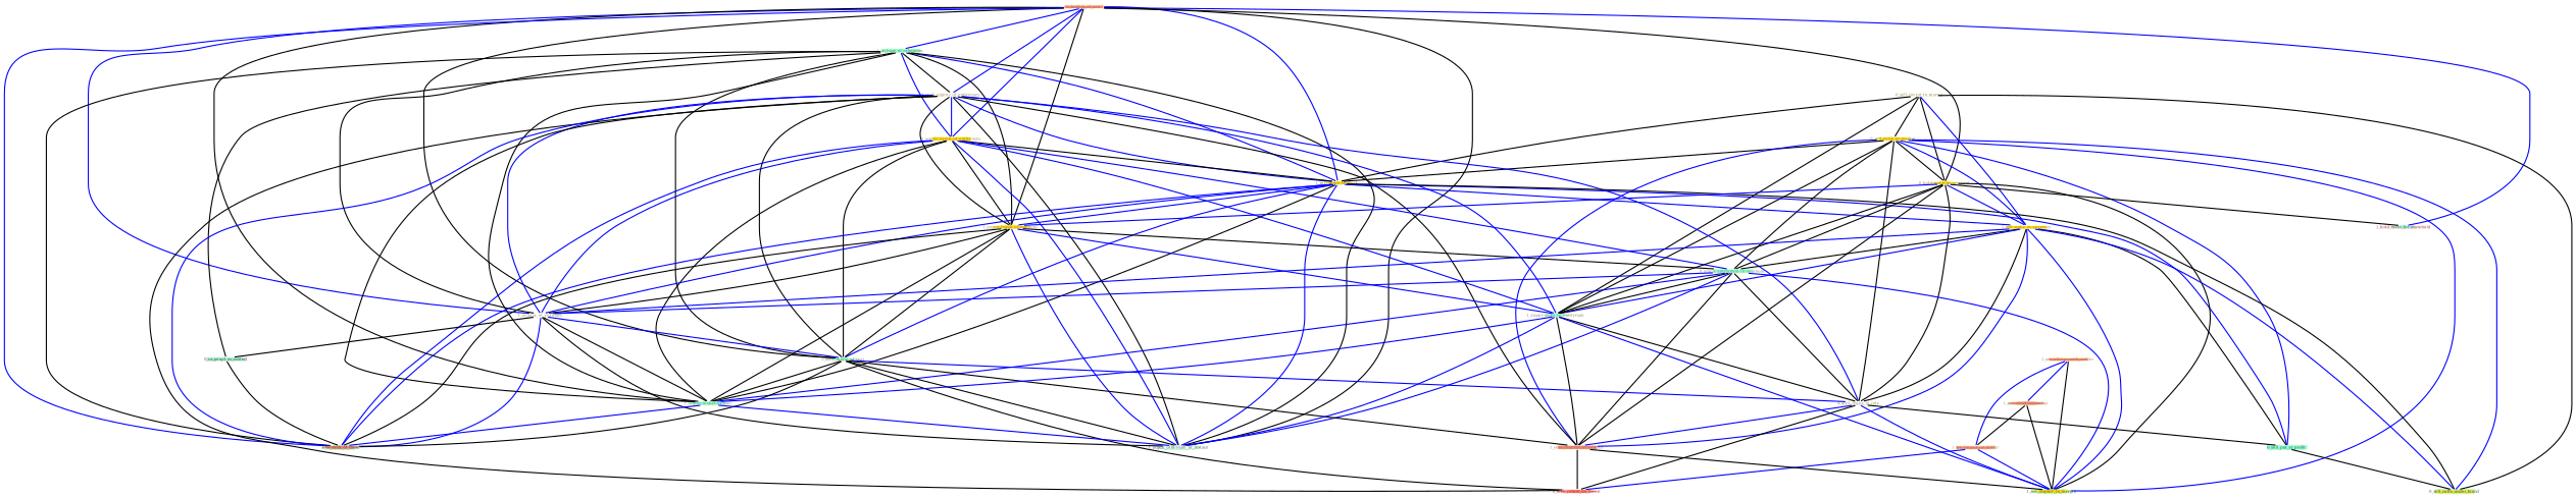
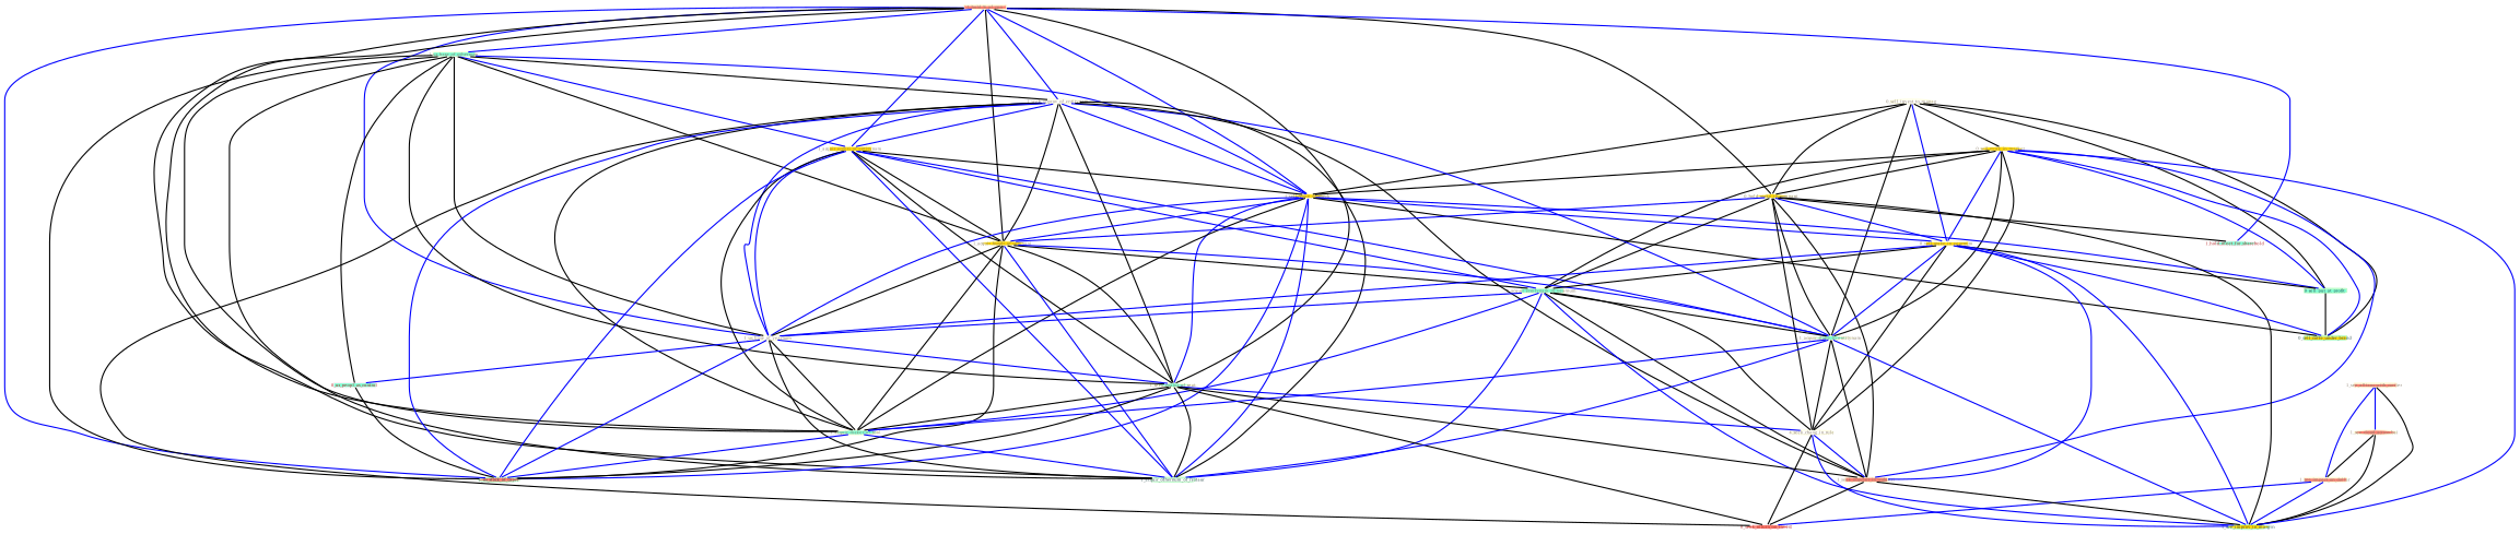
  graph {
    fontname="PT Serif"
    node [color="#ffffe0" fillcolor=gold fixedsize=true fontcolor="#8b7d6b" fontname="PT Serif" fontsize=4 shape=ellipse style=filled]
    edge [color=black fontname="PT Serif" w=1]
    n1 [fillcolor=white height=.06 label="0_sell_invest_to_manag" width=.5]
    "1_see_allianc_with_carrier " [fillcolor=salmon height=.06 shape=cylinder width=.5]
    "1_see_cloud_across_bai " [fillcolor=salmon height=.06 width=.5]
    "1_hold_%_of_yen " [fillcolor=salmon height=.06 shape=cylinder width=.5]
    "0_sell_milk_in_market " [height=.06 width=.5]
    "1_us_base_of_othernum " [fillcolor=aquamarine height=.06 shape=box width=.5]
    "1_seek_approv_of_entitynam " [fillcolor=white height=.06 width=.5]
    "1_acquir_equiti_of_entitynam " [height=.06 shape=box width=.5]
    "1_see_impact_on_dollar " [fillcolor=salmon height=.06 shape=cylinder width=.5]
    "1_sell_some_of_check " [height=.06 shape=diamond width=.5]
    "0_hold_stake_in_compani " [height=.06 shape=diamond width=.5]
    "1_acquir_hundr_of_compani " [height=.06 width=.5]
    "0_sell_stake_in_yearnum " [height=.06 shape=cylinder width=.5]
    "0_acquir_entitynam_in_yearnum " [fillcolor=aquamarine height=.06 shape=box width=.5]
    "1_us_base_of_yearnum " [fillcolor=white height=.06 width=.5]
    "1_seek_major_of_seat " [fillcolor=aquamarine height=.06 shape=diamond width=.5]
    "1_acquir_stake_in_entitynam " [fillcolor=aquamarine height=.06 shape=diamond width=.5]
    n18 [fillcolor=white height=.06 label="4_seek_chang_in_rule" width=.5]
    "1_seek_acquisit_in_industri " [fillcolor=salmon height=.06 shape=box width=.5]
    "1_acquir_maker_of_tool " [fillcolor=aquamarine height=.06 width=.5]
    "0_us_peopl_as_control " [color="#fff0f5" fillcolor=aquamarine fontcolor="#b22222" height=.06 shape=box width=.5]
    "0_seek_return_on_invest " [color="#fff0f5" fillcolor=salmon fontcolor="#b22222" height=.06 width=.5]
-   "1_hold_meet_for_sharehold " [color="#fff0f5" fillcolor=aquamarine fontcolor="#b22222" height=.06 shape=diamond width=.5]
+   "1_hold_meet_for_sharehold " [color="#fff0f5" fillcolor=aquamarine fontcolor="#b22222" height=.06 width=.5]
    "0_sell_put_at_profit " [color="#BDFCC9" fillcolor=aquamarine fontcolor="#2f4f4f" height=.06 shape=cylinder width=.5]
    "0_sell_coffe_under_brand " [color="#BDFCC9" fontcolor="#2f4f4f" height=.06 shape=cylinder width=.5]
    "1_see_improv_in_margin " [color="#BDFCC9" fontcolor="#2f4f4f" height=.06 width=.5]
    "1_us_stock_of_capit " [color="#BDFCC9" fillcolor=salmon fontcolor="#2f4f4f" height=.06 width=.5]
-   "1_acquir_othernum_of_restaur " [color="#BDFCC9" fillcolor=white fontcolor="#2f4f4f" height=.06 width=.5]
+   "1_acquir_othernum_of_restaur " [color="#BDFCC9" fillcolor=white fontcolor="#2f4f4f" height=.06 shape=cylinder width=.5]
    subgraph sub_1 {
      n1
      "1_see_allianc_with_carrier "
      "1_see_cloud_across_bai "
      "1_hold_%_of_yen "
      "0_sell_milk_in_market "
      "1_us_base_of_othernum "
      "1_seek_approv_of_entitynam "
      "1_acquir_equiti_of_entitynam "
      "1_see_impact_on_dollar "
      "1_sell_some_of_check "
      "0_hold_stake_in_compani "
      "1_acquir_hundr_of_compani "
      "0_sell_stake_in_yearnum "
      "0_acquir_entitynam_in_yearnum "
      "1_us_base_of_yearnum "
      "1_seek_major_of_seat "
      "1_acquir_stake_in_entitynam "
      n18
      "1_seek_acquisit_in_industri "
      "1_acquir_maker_of_tool "
    }
    subgraph sub_2 {
      "0_us_peopl_as_control "
      "0_seek_return_on_invest "
      "1_hold_meet_for_sharehold "
    }
    n1 -- "0_sell_milk_in_market "
    n1 -- "1_sell_some_of_check "
    n1 -- "0_hold_stake_in_compani "
    n1 -- "0_sell_stake_in_yearnum " [color=blue w=2]
    n1 -- "1_acquir_stake_in_entitynam "
-   n18 -- "0_sell_put_at_profit "
+   n1 -- "0_sell_put_at_profit "
    n1 -- "0_sell_coffe_under_brand "
    "1_see_allianc_with_carrier " -- "1_see_cloud_across_bai " [color=blue]
    "1_see_allianc_with_carrier " -- "1_see_impact_on_dollar " [color=blue]
    "1_see_allianc_with_carrier " -- "1_see_improv_in_margin "
    "1_see_cloud_across_bai " -- "1_see_impact_on_dollar "
    "1_see_cloud_across_bai " -- "1_see_improv_in_margin "
    "1_hold_%_of_yen " -- "1_us_base_of_othernum " [color=blue]
    "1_hold_%_of_yen " -- "1_seek_approv_of_entitynam " [color=blue]
    "1_hold_%_of_yen " -- "1_acquir_equiti_of_entitynam " [color=blue]
    "1_hold_%_of_yen " -- "1_sell_some_of_check " [color=blue]
    "1_hold_%_of_yen " -- "0_hold_stake_in_compani "
    "1_hold_%_of_yen " -- "1_acquir_hundr_of_compani "
    "1_hold_%_of_yen " -- "1_us_base_of_yearnum " [color=blue]
    "1_hold_%_of_yen " -- "1_seek_major_of_seat "
    "1_hold_%_of_yen " -- "1_acquir_maker_of_tool "
    "1_hold_%_of_yen " -- "1_hold_meet_for_sharehold " [color=blue]
    "1_hold_%_of_yen " -- "1_us_stock_of_capit " [color=blue]
    "1_hold_%_of_yen " -- "1_acquir_othernum_of_restaur "
    "0_sell_milk_in_market " -- "1_sell_some_of_check "
    "0_sell_milk_in_market " -- "0_hold_stake_in_compani "
    "0_sell_milk_in_market " -- "0_sell_stake_in_yearnum " [color=blue w=2]
    "0_sell_milk_in_market " -- "0_acquir_entitynam_in_yearnum "
    "0_sell_milk_in_market " -- "1_acquir_stake_in_entitynam "
    "0_sell_milk_in_market " -- n18
    "0_sell_milk_in_market " -- "1_seek_acquisit_in_industri " [color=blue]
    "0_sell_milk_in_market " -- "0_sell_put_at_profit " [color=blue]
    "0_sell_milk_in_market " -- "0_sell_coffe_under_brand " [color=blue]
    "0_sell_milk_in_market " -- "1_see_improv_in_margin " [color=blue]
    "1_us_base_of_othernum " -- "1_seek_approv_of_entitynam "
    "1_us_base_of_othernum " -- "1_acquir_equiti_of_entitynam " [color=blue]
    "1_us_base_of_othernum " -- "1_sell_some_of_check " [color=blue]
    "1_us_base_of_othernum " -- "1_acquir_hundr_of_compani "
    "1_us_base_of_othernum " -- "1_us_base_of_yearnum " [w=3]
    "1_us_base_of_othernum " -- "1_seek_major_of_seat "
    "1_us_base_of_othernum " -- "1_acquir_maker_of_tool "
    "1_us_base_of_othernum " -- "0_us_peopl_as_control "
    "1_us_base_of_othernum " -- "1_us_stock_of_capit " [w=2]
    "1_us_base_of_othernum " -- "1_acquir_othernum_of_restaur "
    "1_seek_approv_of_entitynam " -- "1_acquir_equiti_of_entitynam " [color=blue w=2]
    "1_seek_approv_of_entitynam " -- "1_sell_some_of_check " [color=blue]
    "1_seek_approv_of_entitynam " -- "1_acquir_hundr_of_compani "
    "1_seek_approv_of_entitynam " -- "1_us_base_of_yearnum " [color=blue]
    "1_seek_approv_of_entitynam " -- "1_seek_major_of_seat " [w=2]
    "1_seek_approv_of_entitynam " -- "1_acquir_stake_in_entitynam " [color=blue]
-   "1_seek_approv_of_entitynam " -- n18 [color=blue]
    "1_seek_approv_of_entitynam " -- "1_seek_acquisit_in_industri "
    "1_seek_approv_of_entitynam " -- "1_acquir_maker_of_tool "
    "1_seek_approv_of_entitynam " -- "0_seek_return_on_invest "
    "1_seek_approv_of_entitynam " -- "1_us_stock_of_capit " [color=blue]
    "1_seek_approv_of_entitynam " -- "1_acquir_othernum_of_restaur "
    "1_acquir_equiti_of_entitynam " -- "1_sell_some_of_check "
    "1_acquir_equiti_of_entitynam " -- "1_acquir_hundr_of_compani " [w=2]
    "1_acquir_equiti_of_entitynam " -- "0_acquir_entitynam_in_yearnum " [color=blue]
    "1_acquir_equiti_of_entitynam " -- "1_us_base_of_yearnum " [color=blue]
    "1_acquir_equiti_of_entitynam " -- "1_seek_major_of_seat "
    "1_acquir_equiti_of_entitynam " -- "1_acquir_stake_in_entitynam " [color=blue w=2]
    "1_acquir_equiti_of_entitynam " -- "1_acquir_maker_of_tool " [w=2]
    "1_acquir_equiti_of_entitynam " -- "1_us_stock_of_capit " [color=blue]
    "1_acquir_equiti_of_entitynam " -- "1_acquir_othernum_of_restaur " [color=blue w=2]
    "1_see_impact_on_dollar " -- "0_seek_return_on_invest " [color=blue]
    "1_see_impact_on_dollar " -- "1_see_improv_in_margin " [color=blue]
    "1_sell_some_of_check " -- "1_acquir_hundr_of_compani " [color=blue]
    "1_sell_some_of_check " -- "0_sell_stake_in_yearnum " [color=blue]
    "1_sell_some_of_check " -- "1_us_base_of_yearnum " [color=blue]
    "1_sell_some_of_check " -- "1_seek_major_of_seat " [color=blue]
    "1_sell_some_of_check " -- "1_acquir_maker_of_tool "
    "1_sell_some_of_check " -- "0_sell_put_at_profit " [color=blue]
    "1_sell_some_of_check " -- "0_sell_coffe_under_brand "
    "1_sell_some_of_check " -- "1_us_stock_of_capit " [color=blue]
    "1_sell_some_of_check " -- "1_acquir_othernum_of_restaur " [color=blue]
    "0_hold_stake_in_compani " -- "1_acquir_hundr_of_compani " [color=blue]
    "0_hold_stake_in_compani " -- "0_sell_stake_in_yearnum " [color=blue w=2]
    "0_hold_stake_in_compani " -- "0_acquir_entitynam_in_yearnum "
    "0_hold_stake_in_compani " -- "1_acquir_stake_in_entitynam " [w=2]
    "0_hold_stake_in_compani " -- n18
    "0_hold_stake_in_compani " -- "1_seek_acquisit_in_industri "
    "0_hold_stake_in_compani " -- "1_hold_meet_for_sharehold "
    "0_hold_stake_in_compani " -- "1_see_improv_in_margin "
    "1_acquir_hundr_of_compani " -- "0_acquir_entitynam_in_yearnum "
    "1_acquir_hundr_of_compani " -- "1_us_base_of_yearnum "
    "1_acquir_hundr_of_compani " -- "1_seek_major_of_seat "
    "1_acquir_hundr_of_compani " -- "1_acquir_stake_in_entitynam " [color=blue]
    "1_acquir_hundr_of_compani " -- "1_acquir_maker_of_tool " [w=2]
    "1_acquir_hundr_of_compani " -- "1_us_stock_of_capit "
    "1_acquir_hundr_of_compani " -- "1_acquir_othernum_of_restaur " [color=blue w=2]
    "0_sell_stake_in_yearnum " -- "0_acquir_entitynam_in_yearnum " [w=2]
    "0_sell_stake_in_yearnum " -- "1_us_base_of_yearnum " [color=blue]
    "0_sell_stake_in_yearnum " -- "1_acquir_stake_in_entitynam " [color=blue w=2]
    "0_sell_stake_in_yearnum " -- n18
    "0_sell_stake_in_yearnum " -- "1_seek_acquisit_in_industri " [color=blue]
    "0_sell_stake_in_yearnum " -- "0_sell_put_at_profit "
    "0_sell_stake_in_yearnum " -- "0_sell_coffe_under_brand " [color=blue]
    "0_sell_stake_in_yearnum " -- "1_see_improv_in_margin " [color=blue]
    "0_acquir_entitynam_in_yearnum " -- "1_us_base_of_yearnum " [color=blue]
    "0_acquir_entitynam_in_yearnum " -- "1_acquir_stake_in_entitynam " [w=2]
    "0_acquir_entitynam_in_yearnum " -- n18
    "0_acquir_entitynam_in_yearnum " -- "1_seek_acquisit_in_industri "
    "0_acquir_entitynam_in_yearnum " -- "1_acquir_maker_of_tool " [color=blue]
    "0_acquir_entitynam_in_yearnum " -- "1_see_improv_in_margin " [color=blue]
    "0_acquir_entitynam_in_yearnum " -- "1_acquir_othernum_of_restaur " [color=blue]
    "1_us_base_of_yearnum " -- "1_seek_major_of_seat " [color=blue]
    "1_us_base_of_yearnum " -- "1_acquir_maker_of_tool "
-   "1_us_base_of_yearnum " -- "0_us_peopl_as_control "
+   "1_us_base_of_yearnum " -- "0_us_peopl_as_control " [color=blue]
    "1_us_base_of_yearnum " -- "1_us_stock_of_capit " [color=blue w=2]
    "1_us_base_of_yearnum " -- "1_acquir_othernum_of_restaur "
    "1_seek_major_of_seat " -- n18 [color=blue]
    "1_seek_major_of_seat " -- "1_seek_acquisit_in_industri "
    "1_seek_major_of_seat " -- "1_acquir_maker_of_tool "
    "1_seek_major_of_seat " -- "0_seek_return_on_invest "
    "1_seek_major_of_seat " -- "1_us_stock_of_capit "
    "1_seek_major_of_seat " -- "1_acquir_othernum_of_restaur "
    "1_acquir_stake_in_entitynam " -- n18
    "1_acquir_stake_in_entitynam " -- "1_seek_acquisit_in_industri "
    "1_acquir_stake_in_entitynam " -- "1_acquir_maker_of_tool " [color=blue]
    "1_acquir_stake_in_entitynam " -- "1_see_improv_in_margin " [color=blue]
    "1_acquir_stake_in_entitynam " -- "1_acquir_othernum_of_restaur " [color=blue]
    n18 -- "1_seek_acquisit_in_industri " [color=blue w=2]
    n18 -- "0_seek_return_on_invest "
    n18 -- "1_see_improv_in_margin " [color=blue]
    "1_seek_acquisit_in_industri " -- "0_seek_return_on_invest "
    "1_seek_acquisit_in_industri " -- "1_see_improv_in_margin "
    "1_acquir_maker_of_tool " -- "1_us_stock_of_capit " [color=blue]
    "1_acquir_maker_of_tool " -- "1_acquir_othernum_of_restaur " [color=blue w=2]
    "0_us_peopl_as_control " -- "1_us_stock_of_capit "
    "0_sell_put_at_profit " -- "0_sell_coffe_under_brand "
  }
